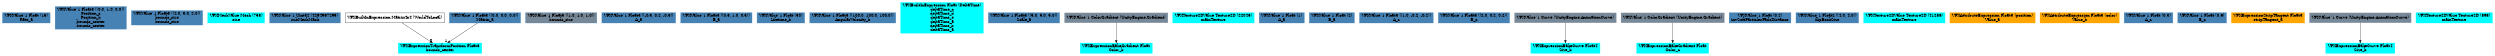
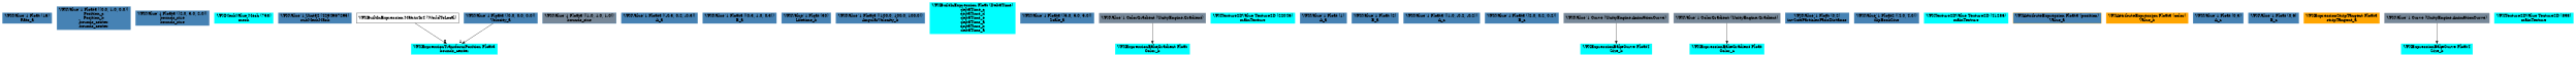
  digraph {
    node [color=steelblue shape=box style=filled]
    n1 [label="VFXValue`1 Float (16)\nRate_a"]
    n2 [label="VFXValue`1 Float3 ((0.0, 1.0, 0.0))\nPosition_c\nPosition_b\nbounds_center\nbounds_center"]
    n3 [label="VFXValue`1 Float3 ((2.0, 3.0, 2.0))\nbounds_size\nbounds_size"]
-   n4 [color=cyan label="VFXMeshValue Mesh (758)\nsize"]
+   n4 [color=cyan label="VFXMeshValue Mesh (758)\nmesh"]
    n5 [label="VFXValue`1 Uint32 (4294967295)\nsubMeshMask"]
    n6 [color=cyan label="VFXExpressionTransformPosition Float3\nbounds_center"]
    n7 [label="VFXBuiltInExpression Matrix4x4 (WorldToLocal)" color="" style=""]
-   n8 [label="VFXValue`1 Float3 ((0.0, 0.0, 0.0))\nMatrix_a"]
+   n8 [label="VFXValue`1 Float3 ((0.0, 0.0, 0.0))\nVelocity_a"]
    n9 [fillcolor=lightslategray label="VFXValue`1 Float3 ((1.0, 1.0, 1.0))\nbounds_size"]
    n10 [label="VFXValue`1 Float3 ((-0.3, 0.2, -0.3))\nA_a"]
    n11 [label="VFXValue`1 Float3 ((0.3, 1.0, 0.3))\nB_a"]
    n12 [label="VFXValue`1 Float (30)\nLifetime_b"]
    n13 [label="VFXValue`1 Float3 ((100.0, 100.0, 100.0))\nAngularVelocity_b"]
    n14 [color=cyan label="VFXBuiltInExpression Float (DeltaTime)\ndeltaTime_c\ndeltaTime_d\ndeltaTime_e\ndeltaTime_a\ndeltaTime_b\ndeltaTime_a"]
    n15 [label="VFXValue`1 Float3 ((5.0, 5.0, 5.0))\nScale_a"]
    n16 [color=cyan label="VFXExpressionBakeGradient Float\nColor_b"]
    n17 [color=lightslategray label="VFXValue`1 ColorGradient (UnityEngine.Gradient)"]
    n18 [color=cyan label="VFXTexture2DValue Texture2D (22046)\nmainTexture"]
    n19 [label="VFXValue`1 Float (1)\nA_a"]
    n20 [label="VFXValue`1 Float (2)\nB_a"]
    n21 [label="VFXValue`1 Float3 ((1.0, -0.2, -0.2))\nA_c"]
    n22 [label="VFXValue`1 Float3 ((2.0, 0.2, 0.2))\nB_c"]
    n23 [color=cyan label="VFXExpressionBakeCurve Float4\nSize_b"]
    n24 [color=lightslategray label="VFXValue`1 Curve (UnityEngine.AnimationCurve)"]
    n25 [color=cyan label="VFXExpressionBakeGradient Float\nColor_c"]
    n26 [color=lightslategray label="VFXValue`1 ColorGradient (UnityEngine.Gradient)"]
    n27 [label="VFXValue`1 Float (0,2)\ninvSoftParticlesFadeDistance"]
    n28 [label="VFXValue`1 Float2 ((4.0, 4.0))\nflipBookSize"]
    n29 [color=cyan label="VFXTexture2DValue Texture2D (41286)\nmainTexture"]
-   n30 [color=orange label="VFXAttributeExpression Float3 (position)\nValue_a"]
+   n30 [color=orange label="VFXAttributeExpression Float3 (position)\nValue_a" fillcolor=steelblue]
    n31 [color=orange label="VFXAttributeExpression Float3 (color)\nValue_b"]
    n32 [label="VFXValue`1 Float (0,3)\nA_c"]
    n33 [label="VFXValue`1 Float (0,6)\nB_c"]
    n34 [color=orange label="VFXExpressionStripTangent Float3\nstripTangent_a"]
    n35 [color=cyan label="VFXExpressionBakeCurve Float4\nSize_b"]
    n36 [color=lightslategray label="VFXValue`1 Curve (UnityEngine.AnimationCurve)"]
    n37 [color=cyan label="VFXTexture2DValue Texture2D (898)\nmainTexture"]
    n7 -> n6 [headlabel=0]
    n8 -> n6 [headlabel=1]
    n17 -> n16
    n24 -> n23
    n26 -> n25
    n36 -> n35
  }
